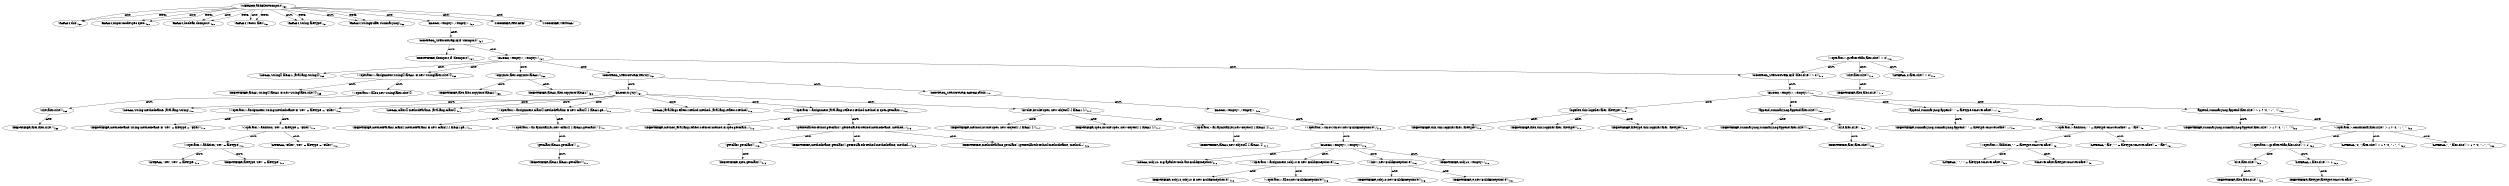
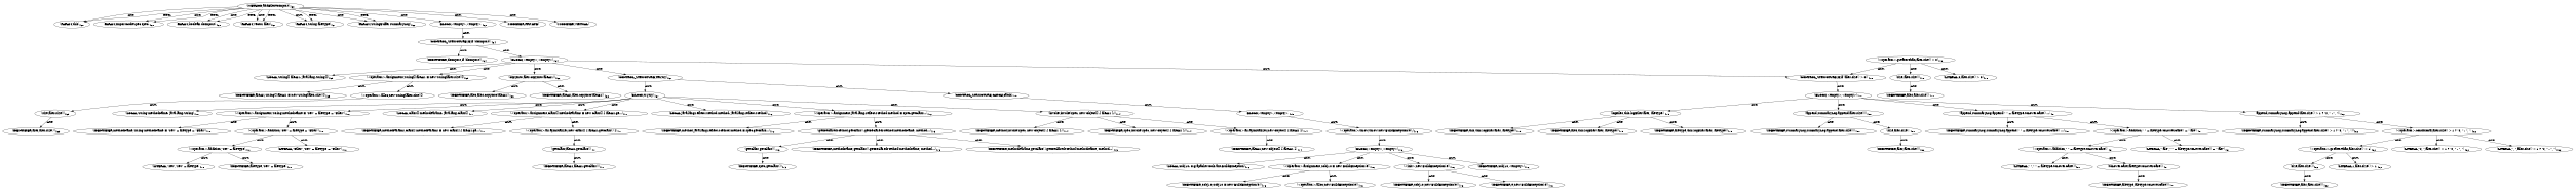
  digraph {
    n1 [label=<(METHOD,addFilesToImport)<SUB>460</SUB>>]
    n2 [label=<(PARAM,this)<SUB>460</SUB>>]
    n3 [label=<(PARAM,ImportCodeSpec spec)<SUB>460</SUB>>]
    n4 [label=<(PARAM,boolean doImport)<SUB>460</SUB>>]
    n5 [label=<(PARAM,Vector files)<SUB>461</SUB>>]
    n6 [label=<(PARAM,String fileType)<SUB>461</SUB>>]
    n7 [label=<(PARAM,StringBuffer summaryLog)<SUB>462</SUB>>]
    n8 [label=<(BLOCK,&lt;empty&gt;,&lt;empty&gt;)<SUB>462</SUB>>]
    n9 [label=<(MODIFIER,PRIVATE)>]
    n10 [label=<(MODIFIER,VIRTUAL)>]
    n11 [label=<(CONTROL_STRUCTURE,IF,if (doImport))<SUB>464</SUB>>]
    n12 [label=<(IDENTIFIER,doImport,if (doImport))<SUB>464</SUB>>]
    n13 [label=<(BLOCK,&lt;empty&gt;,&lt;empty&gt;)<SUB>464</SUB>>]
    n14 [label=<(LOCAL,String[] fileArr: java.lang.String[])<SUB>465</SUB>>]
    n15 [label=<(&lt;operator&gt;.assignment,String[] fileArr = new String[files.size()])<SUB>465</SUB>>]
    n16 [label=<(copyInto,files.copyInto(fileArr))<SUB>466</SUB>>]
    n17 [label=<(CONTROL_STRUCTURE,TRY,try)<SUB>467</SUB>>]
    n18 [label=<(CONTROL_STRUCTURE,IF,if (files.size() &gt; 0))<SUB>478</SUB>>]
    n19 [label=<(IDENTIFIER,fileArr,String[] fileArr = new String[files.size()])<SUB>465</SUB>>]
    n20 [label=<(&lt;operator&gt;.alloc,new String[files.size()])>]
    n21 [label=<(IDENTIFIER,files,files.copyInto(fileArr))<SUB>466</SUB>>]
    n22 [label=<(IDENTIFIER,fileArr,files.copyInto(fileArr))<SUB>466</SUB>>]
    n23 [label=<(BLOCK,try,try)<SUB>467</SUB>>]
    n24 [label=<(CONTROL_STRUCTURE,CATCH,catch)<SUB>475</SUB>>]
    n25 [label=<(BLOCK,&lt;empty&gt;,&lt;empty&gt;)<SUB>478</SUB>>]
    n26 [label=<(size,files.size())<SUB>465</SUB>>]
    n27 [label=<(IDENTIFIER,files,files.size())<SUB>465</SUB>>]
    n28 [label=<(LOCAL,String methodName: java.lang.String)<SUB>470</SUB>>]
    n29 [label=<(&lt;operator&gt;.assignment,String methodName = &quot;set&quot; + fileType + &quot;Files&quot;)<SUB>470</SUB>>]
    n30 [label=<(LOCAL,Class[] methodParams: java.lang.Class[])<SUB>471</SUB>>]
    n31 [label=<(&lt;operator&gt;.assignment,Class[] methodParams = new Class[] { fileArr.ge...)<SUB>471</SUB>>]
    n32 [label=<(LOCAL,java.lang.reflect.Method method: java.lang.reflect.Method)<SUB>472</SUB>>]
    n33 [label=<(&lt;operator&gt;.assignment,java.lang.reflect.Method method = spec.getClass...)<SUB>472</SUB>>]
    n34 [label=<(invoke,invoke(spec, new Object[] { fileArr }))<SUB>474</SUB>>]
    n35 [label=<(BLOCK,&lt;empty&gt;,&lt;empty&gt;)<SUB>475</SUB>>]
    n36 [label=<(IDENTIFIER,methodName,String methodName = &quot;set&quot; + fileType + &quot;Files&quot;)<SUB>470</SUB>>]
    n37 [label=<(&lt;operator&gt;.addition,&quot;set&quot; + fileType + &quot;Files&quot;)<SUB>470</SUB>>]
    n38 [label=<(IDENTIFIER,methodParams,Class[] methodParams = new Class[] { fileArr.ge...)<SUB>471</SUB>>]
    n39 [label=<(&lt;operator&gt;.arrayInitializer,new Class[] { fileArr.getClass() })<SUB>471</SUB>>]
    n40 [label=<(IDENTIFIER,method,java.lang.reflect.Method method = spec.getClass...)<SUB>472</SUB>>]
    n41 [label=<(getDeclaredMethod,getClass().getDeclaredMethod(methodName, method...)<SUB>473</SUB>>]
    n42 [label=<(IDENTIFIER,method,invoke(spec, new Object[] { fileArr }))<SUB>474</SUB>>]
    n43 [label=<(IDENTIFIER,spec,invoke(spec, new Object[] { fileArr }))<SUB>474</SUB>>]
    n44 [label=<(&lt;operator&gt;.arrayInitializer,new Object[] { fileArr })<SUB>474</SUB>>]
    n45 [label=<(&lt;operator&gt;.addition,&quot;set&quot; + fileType)<SUB>470</SUB>>]
    n46 [label=<(LITERAL,&quot;Files&quot;,&quot;set&quot; + fileType + &quot;Files&quot;)<SUB>470</SUB>>]
    n47 [label=<(LITERAL,&quot;set&quot;,&quot;set&quot; + fileType)<SUB>470</SUB>>]
    n48 [label=<(IDENTIFIER,fileType,&quot;set&quot; + fileType)<SUB>470</SUB>>]
    n49 [label=<(getClass,fileArr.getClass())<SUB>471</SUB>>]
    n50 [label=<(IDENTIFIER,fileArr,fileArr.getClass())<SUB>471</SUB>>]
    n51 [label=<(getClass,getClass())<SUB>473</SUB>>]
    n52 [label=<(IDENTIFIER,methodName,getClass().getDeclaredMethod(methodName, method...)<SUB>473</SUB>>]
    n53 [label=<(IDENTIFIER,methodParams,getClass().getDeclaredMethod(methodName, method...)<SUB>473</SUB>>]
    n54 [label=<(IDENTIFIER,spec,getClass())<SUB>473</SUB>>]
    n55 [label=<(IDENTIFIER,fileArr,new Object[] { fileArr })<SUB>474</SUB>>]
    n56 [label=<(&lt;operator&gt;.throw,throw new BuildException(e);)<SUB>476</SUB>>]
    n57 [label=<(BLOCK,&lt;empty&gt;,&lt;empty&gt;)<SUB>476</SUB>>]
    n58 [label=<(LOCAL,$obj10: org.apache.tools.ant.BuildException)<SUB>476</SUB>>]
    n59 [label=<(&lt;operator&gt;.assignment,$obj10 = new BuildException(e))<SUB>476</SUB>>]
    n60 [label=<(&lt;init&gt;,new BuildException(e))<SUB>476</SUB>>]
    n61 [label=<(IDENTIFIER,$obj10,&lt;empty&gt;)<SUB>476</SUB>>]
    n62 [label=<(IDENTIFIER,$obj10,$obj10 = new BuildException(e))<SUB>476</SUB>>]
    n63 [label=<(&lt;operator&gt;.alloc,new BuildException(e))<SUB>476</SUB>>]
    n64 [label=<(IDENTIFIER,$obj10,new BuildException(e))<SUB>476</SUB>>]
    n65 [label=<(IDENTIFIER,e,new BuildException(e))<SUB>476</SUB>>]
    n66 [label=<(&lt;operator&gt;.greaterThan,files.size() &gt; 0)<SUB>478</SUB>>]
    n67 [label=<(size,files.size())<SUB>478</SUB>>]
    n68 [label=<(LITERAL,0,files.size() &gt; 0)<SUB>478</SUB>>]
    n69 [label=<(logFiles,this.logFiles(files, fileType))<SUB>479</SUB>>]
    n70 [label=<(append,summaryLog.append(files.size()))<SUB>480</SUB>>]
    n71 [label=<(append,summaryLog.append(&quot; &quot; + fileType.toLowerCase() ...)<SUB>481</SUB>>]
    n72 [label=<(append,summaryLog.append(files.size() &gt; 1 ? &quot;s, &quot; : &quot;, &quot;))<SUB>482</SUB>>]
    n73 [label=<(IDENTIFIER,files,files.size())<SUB>478</SUB>>]
    n74 [label=<(IDENTIFIER,this,this.logFiles(files, fileType))<SUB>479</SUB>>]
    n75 [label=<(IDENTIFIER,files,this.logFiles(files, fileType))<SUB>479</SUB>>]
    n76 [label=<(IDENTIFIER,fileType,this.logFiles(files, fileType))<SUB>479</SUB>>]
    n77 [label=<(IDENTIFIER,summaryLog,summaryLog.append(files.size()))<SUB>480</SUB>>]
    n78 [label=<(size,files.size())<SUB>480</SUB>>]
    n79 [label=<(IDENTIFIER,summaryLog,summaryLog.append(&quot; &quot; + fileType.toLowerCase() ...)<SUB>481</SUB>>]
    n80 [label=<(&lt;operator&gt;.addition,&quot; &quot; + fileType.toLowerCase() + &quot; file&quot;)<SUB>481</SUB>>]
    n81 [label=<(IDENTIFIER,summaryLog,summaryLog.append(files.size() &gt; 1 ? &quot;s, &quot; : &quot;, &quot;))<SUB>482</SUB>>]
    n82 [label=<(&lt;operator&gt;.conditional,files.size() &gt; 1 ? &quot;s, &quot; : &quot;, &quot;)<SUB>482</SUB>>]
    n83 [label=<(IDENTIFIER,files,files.size())<SUB>480</SUB>>]
    n84 [label=<(&lt;operator&gt;.addition,&quot; &quot; + fileType.toLowerCase())<SUB>481</SUB>>]
    n85 [label=<(LITERAL,&quot; file&quot;,&quot; &quot; + fileType.toLowerCase() + &quot; file&quot;)<SUB>481</SUB>>]
    n86 [label=<(LITERAL,&quot; &quot;,&quot; &quot; + fileType.toLowerCase())<SUB>481</SUB>>]
    n87 [label=<(toLowerCase,fileType.toLowerCase())<SUB>481</SUB>>]
    n88 [label=<(IDENTIFIER,fileType,fileType.toLowerCase())<SUB>481</SUB>>]
    n89 [label=<(&lt;operator&gt;.greaterThan,files.size() &gt; 1)<SUB>482</SUB>>]
    n90 [label=<(LITERAL,&quot;s, &quot;,files.size() &gt; 1 ? &quot;s, &quot; : &quot;, &quot;)<SUB>482</SUB>>]
    n91 [label=<(LITERAL,&quot;, &quot;,files.size() &gt; 1 ? &quot;s, &quot; : &quot;, &quot;)<SUB>482</SUB>>]
    n92 [label=<(size,files.size())<SUB>482</SUB>>]
    n93 [label=<(LITERAL,1,files.size() &gt; 1)<SUB>482</SUB>>]
    n94 [label=<(IDENTIFIER,files,files.size())<SUB>482</SUB>>]
    n1 -> n2 [label="AST: "]
    n1 -> n2 [label="DDG: "]
    n1 -> n3 [label="AST: "]
    n1 -> n3 [label="DDG: "]
    n1 -> n4 [label="AST: "]
    n1 -> n4 [label="DDG: "]
    n1 -> n5 [label="AST: "]
    n1 -> n5 [label="DDG: "]
    n1 -> n6 [label="AST: "]
    n1 -> n6 [label="DDG: "]
    n1 -> n7 [label="AST: "]
    n1 -> n7 [label="DDG: "]
    n1 -> n8 [label="AST: "]
    n1 -> n9 [label="AST: "]
    n1 -> n10 [label="AST: "]
    n8 -> n11 [label="AST: "]
    n11 -> n12 [label="AST: "]
    n11 -> n13 [label="AST: "]
    n13 -> n14 [label="AST: "]
    n13 -> n15 [label="AST: "]
    n13 -> n16 [label="AST: "]
    n13 -> n17 [label="AST: "]
    n13 -> n18 [label="AST: "]
    n15 -> n19 [label="AST: "]
    n15 -> n20 [label="AST: "]
    n16 -> n21 [label="AST: "]
    n16 -> n22 [label="AST: "]
    n17 -> n23 [label="AST: "]
    n17 -> n24 [label="AST: "]
    n18 -> n25 [label="AST: "]
    n20 -> n26 [label="AST: "]
    n23 -> n28 [label="AST: "]
    n23 -> n29 [label="AST: "]
    n23 -> n30 [label="AST: "]
    n23 -> n31 [label="AST: "]
    n23 -> n32 [label="AST: "]
    n23 -> n33 [label="AST: "]
    n23 -> n34 [label="AST: "]
    n24 -> n35 [label="AST: "]
    n25 -> n69 [label="AST: "]
    n25 -> n70 [label="AST: "]
    n25 -> n71 [label="AST: "]
    n25 -> n72 [label="AST: "]
    n26 -> n27 [label="AST: "]
    n29 -> n36 [label="AST: "]
    n29 -> n37 [label="AST: "]
    n31 -> n38 [label="AST: "]
    n31 -> n39 [label="AST: "]
    n33 -> n40 [label="AST: "]
    n33 -> n41 [label="AST: "]
    n34 -> n42 [label="AST: "]
    n34 -> n43 [label="AST: "]
    n34 -> n44 [label="AST: "]
    n35 -> n56 [label="AST: "]
    n37 -> n45 [label="AST: "]
    n37 -> n46 [label="AST: "]
    n39 -> n49 [label="AST: "]
    n41 -> n51 [label="AST: "]
    n41 -> n52 [label="AST: "]
    n41 -> n53 [label="AST: "]
    n44 -> n55 [label="AST: "]
    n45 -> n47 [label="AST: "]
    n45 -> n48 [label="AST: "]
    n49 -> n50 [label="AST: "]
    n51 -> n54 [label="AST: "]
    n56 -> n57 [label="AST: "]
    n57 -> n58 [label="AST: "]
    n57 -> n59 [label="AST: "]
    n57 -> n60 [label="AST: "]
    n57 -> n61 [label="AST: "]
    n59 -> n62 [label="AST: "]
    n59 -> n63 [label="AST: "]
    n60 -> n64 [label="AST: "]
    n60 -> n65 [label="AST: "]
    n66 -> n18 [label="AST: "]
    n66 -> n67 [label="AST: "]
    n66 -> n68 [label="AST: "]
    n67 -> n73 [label="AST: "]
    n69 -> n74 [label="AST: "]
    n69 -> n75 [label="AST: "]
    n69 -> n76 [label="AST: "]
    n70 -> n77 [label="AST: "]
    n70 -> n78 [label="AST: "]
    n71 -> n79 [label="AST: "]
    n71 -> n80 [label="AST: "]
    n72 -> n81 [label="AST: "]
    n72 -> n82 [label="AST: "]
    n78 -> n83 [label="AST: "]
    n80 -> n84 [label="AST: "]
    n80 -> n85 [label="AST: "]
    n82 -> n89 [label="AST: "]
    n82 -> n90 [label="AST: "]
    n82 -> n91 [label="AST: "]
    n84 -> n86 [label="AST: "]
    n84 -> n87 [label="AST: "]
-   n93 -> n88 [label="AST: "]
+   n87 -> n88 [label="AST: "]
    n89 -> n92 [label="AST: "]
    n89 -> n93 [label="AST: "]
    n92 -> n94 [label="AST: "]
  }
